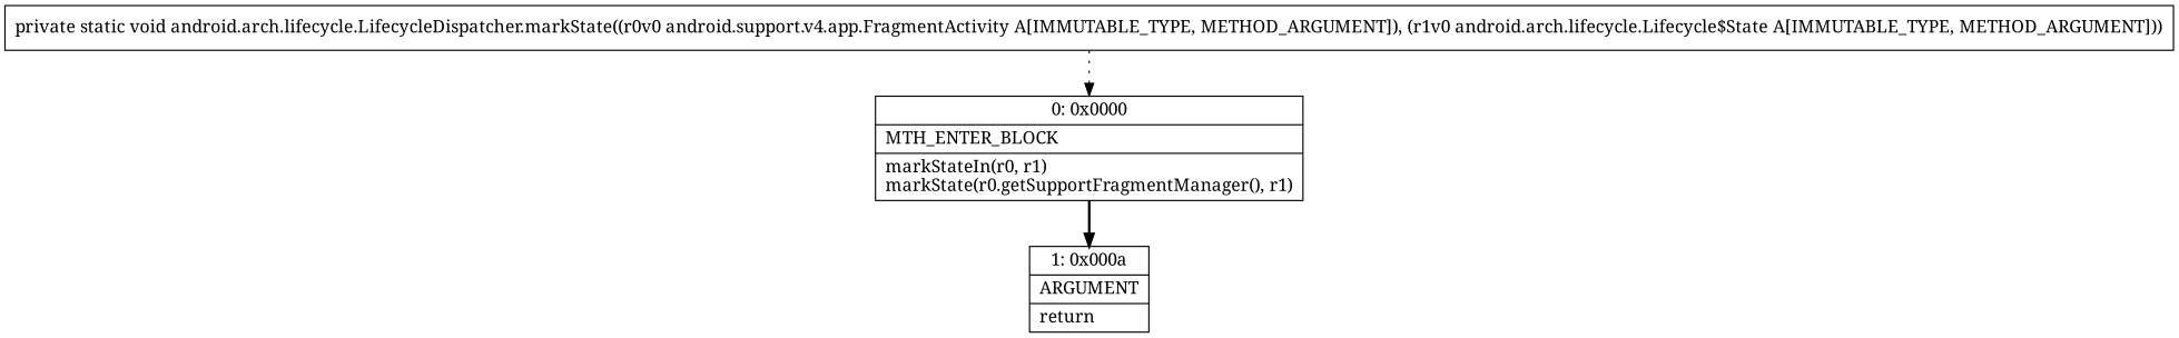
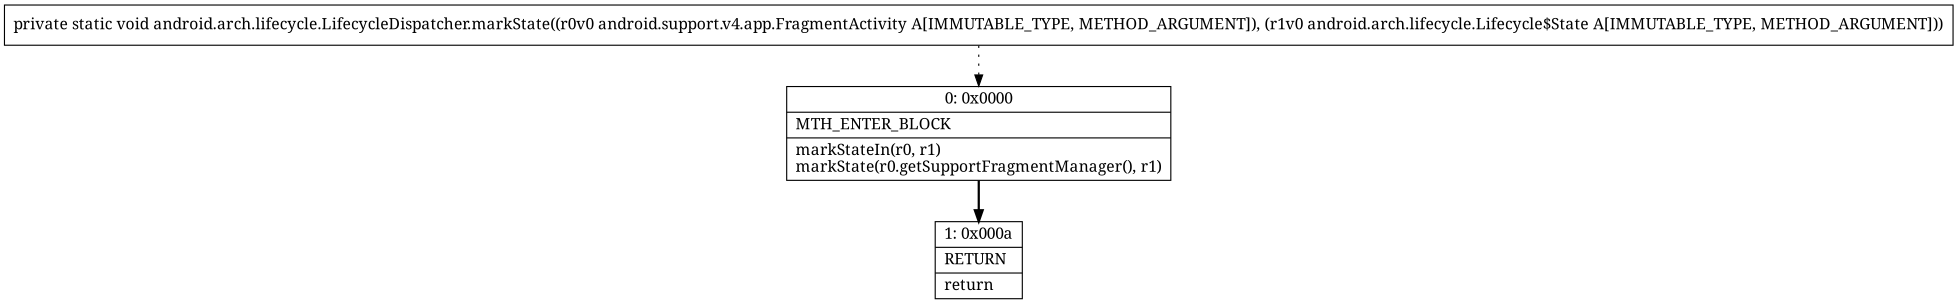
  digraph {
    fontname="Noto Serif"
    node [shape=record fontname="Noto Serif"]
    edge [arrowhead=normal fontname="Noto Serif"]
    n1 [label="{0\:\ 0x0000|MTH_ENTER_BLOCK\l|markStateIn(r0, r1)\lmarkState(r0.getSupportFragmentManager(), r1)\l}"]
-   n2 [label="{1\:\ 0x000a|ARGUMENT\l|return\l}"]
+   n2 [label="{1\:\ 0x000a|RETURN\l|return\l}"]
    n3 [label="{private static void android.arch.lifecycle.LifecycleDispatcher.markState((r0v0 android.support.v4.app.FragmentActivity A[IMMUTABLE_TYPE, METHOD_ARGUMENT]), (r1v0 android.arch.lifecycle.Lifecycle$State A[IMMUTABLE_TYPE, METHOD_ARGUMENT])) }"]
    n1 -> n2 [style=bold]
    n3 -> n1 [style=dotted]
  }
